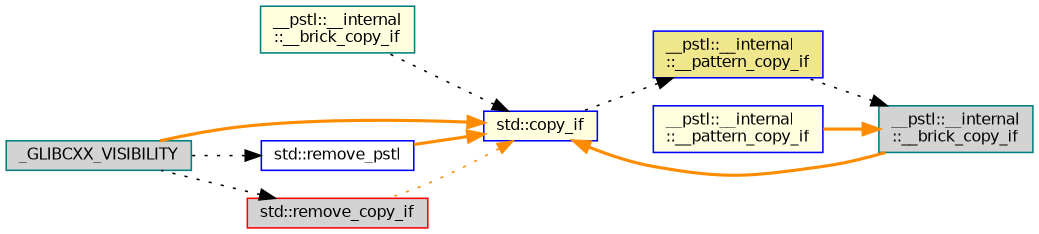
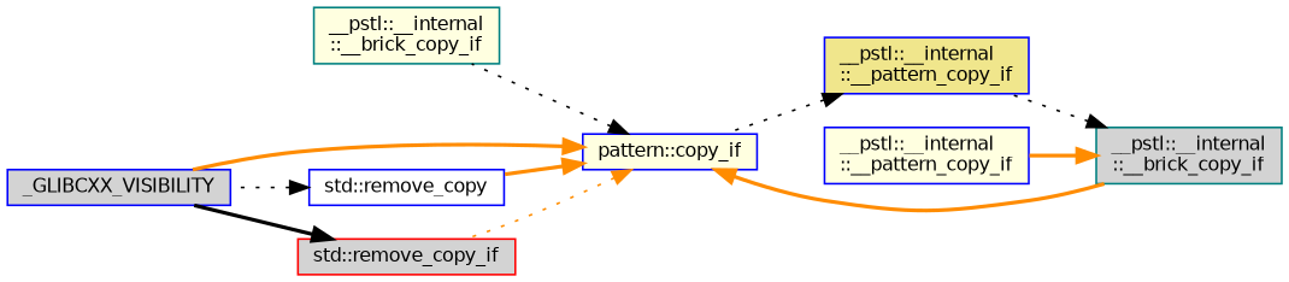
  digraph {
    rankdir=RL
    node [color=blue fillcolor=lightgrey fontname=Helvetica fontsize=10 shape=box style=filled]
    edge [color=black dir=back fontname=Helvetica fontsize=10 labelfontname=Helvetica labelfontsize=10 style=dotted]
    n1 [color=teal fontcolor=black height=0.2 label="__pstl::__internal\l::__brick_copy_if" width=0.4]
    n2 [fillcolor=khaki height=0.2 label="__pstl::__internal\l::__pattern_copy_if" width=0.4]
    n3 [fillcolor=lightyellow height=0.2 label="__pstl::__internal\l::__pattern_copy_if" width=0.4]
-   n4 [fillcolor=lightyellow height=0.2 label="std::copy_if" width=0.4]
+   n4 [fillcolor=lightyellow height=0.2 label="pattern::copy_if" width=0.4]
    n5 [color=teal fillcolor=lightyellow height=0.2 label="__pstl::__internal\l::__brick_copy_if" width=0.4]
-   n6 [color=teal height=0.2 label=_GLIBCXX_VISIBILITY width=0.4]
-   n7 [fillcolor=white height=0.2 label="std::remove_pstl" width=0.4]
+   n6 [height=0.2 label=_GLIBCXX_VISIBILITY width=0.4]
+   n7 [fillcolor=white height=0.2 label="std::remove_copy" width=0.4]
    n8 [color=red height=0.2 label="std::remove_copy_if" width=0.4]
    n1 -> n2
    n1 -> n3 [color=darkorange style=bold]
    n2 -> n4
    n4 -> n1 [color=darkorange style=bold]
    n4 -> n5
    n4 -> n6 [color=darkorange style=bold]
    n4 -> n7 [color=darkorange style=bold]
    n4 -> n8 [color=darkorange]
    n7 -> n6
-   n8 -> n6
+   n8 -> n6 [style=bold]
  }
